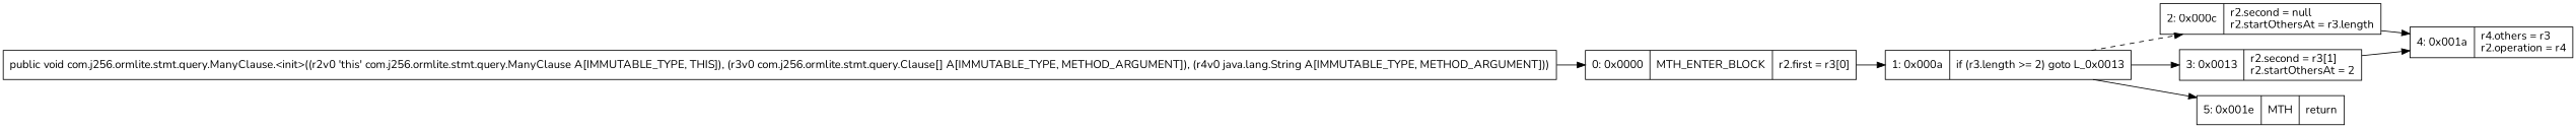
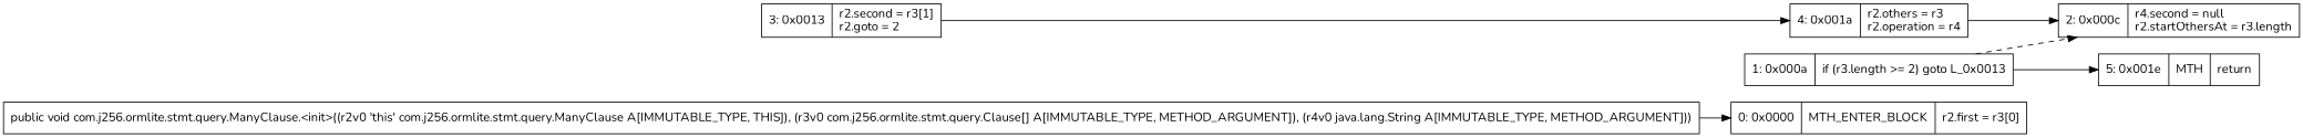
  digraph {
    fontname=Nunito
    rankdir=LR
    node [fontname=Nunito shape=record]
    edge [fontname=Nunito]
    n1 [label="{0\:\ 0x0000|MTH_ENTER_BLOCK\l|r2.first = r3[0]\l}"]
    n2 [label="{1\:\ 0x000a|if (r3.length \>= 2) goto L_0x0013\l}"]
-   n3 [label="{2\:\ 0x000c|r2.second = null\lr2.startOthersAt = r3.length\l}"]
-   n4 [label="{3\:\ 0x0013|r2.second = r3[1]\lr2.startOthersAt = 2\l}"]
+   n3 [label="{2\:\ 0x000c|r4.second = null\lr2.startOthersAt = r3.length\l}"]
+   n4 [label="{3\:\ 0x0013|r2.second = r3[1]\lr2.goto = 2\l}"]
    n5 [label="{5\:\ 0x001e|MTH\l|return\l}"]
-   n6 [label="{4\:\ 0x001a|r4.others = r3\lr2.operation = r4\l}"]
+   n6 [label="{4\:\ 0x001a|r2.others = r3\lr2.operation = r4\l}"]
    n7 [label="{public void com.j256.ormlite.stmt.query.ManyClause.\<init\>((r2v0 'this' com.j256.ormlite.stmt.query.ManyClause A[IMMUTABLE_TYPE, THIS]), (r3v0 com.j256.ormlite.stmt.query.Clause[] A[IMMUTABLE_TYPE, METHOD_ARGUMENT]), (r4v0 java.lang.String A[IMMUTABLE_TYPE, METHOD_ARGUMENT])) }"]
-   n1 -> n2
    n2 -> n3 [style=dashed]
-   n2 -> n4
    n2 -> n5
-   n3 -> n6
+   n6 -> n3
    n4 -> n6
    n7 -> n1
  }
